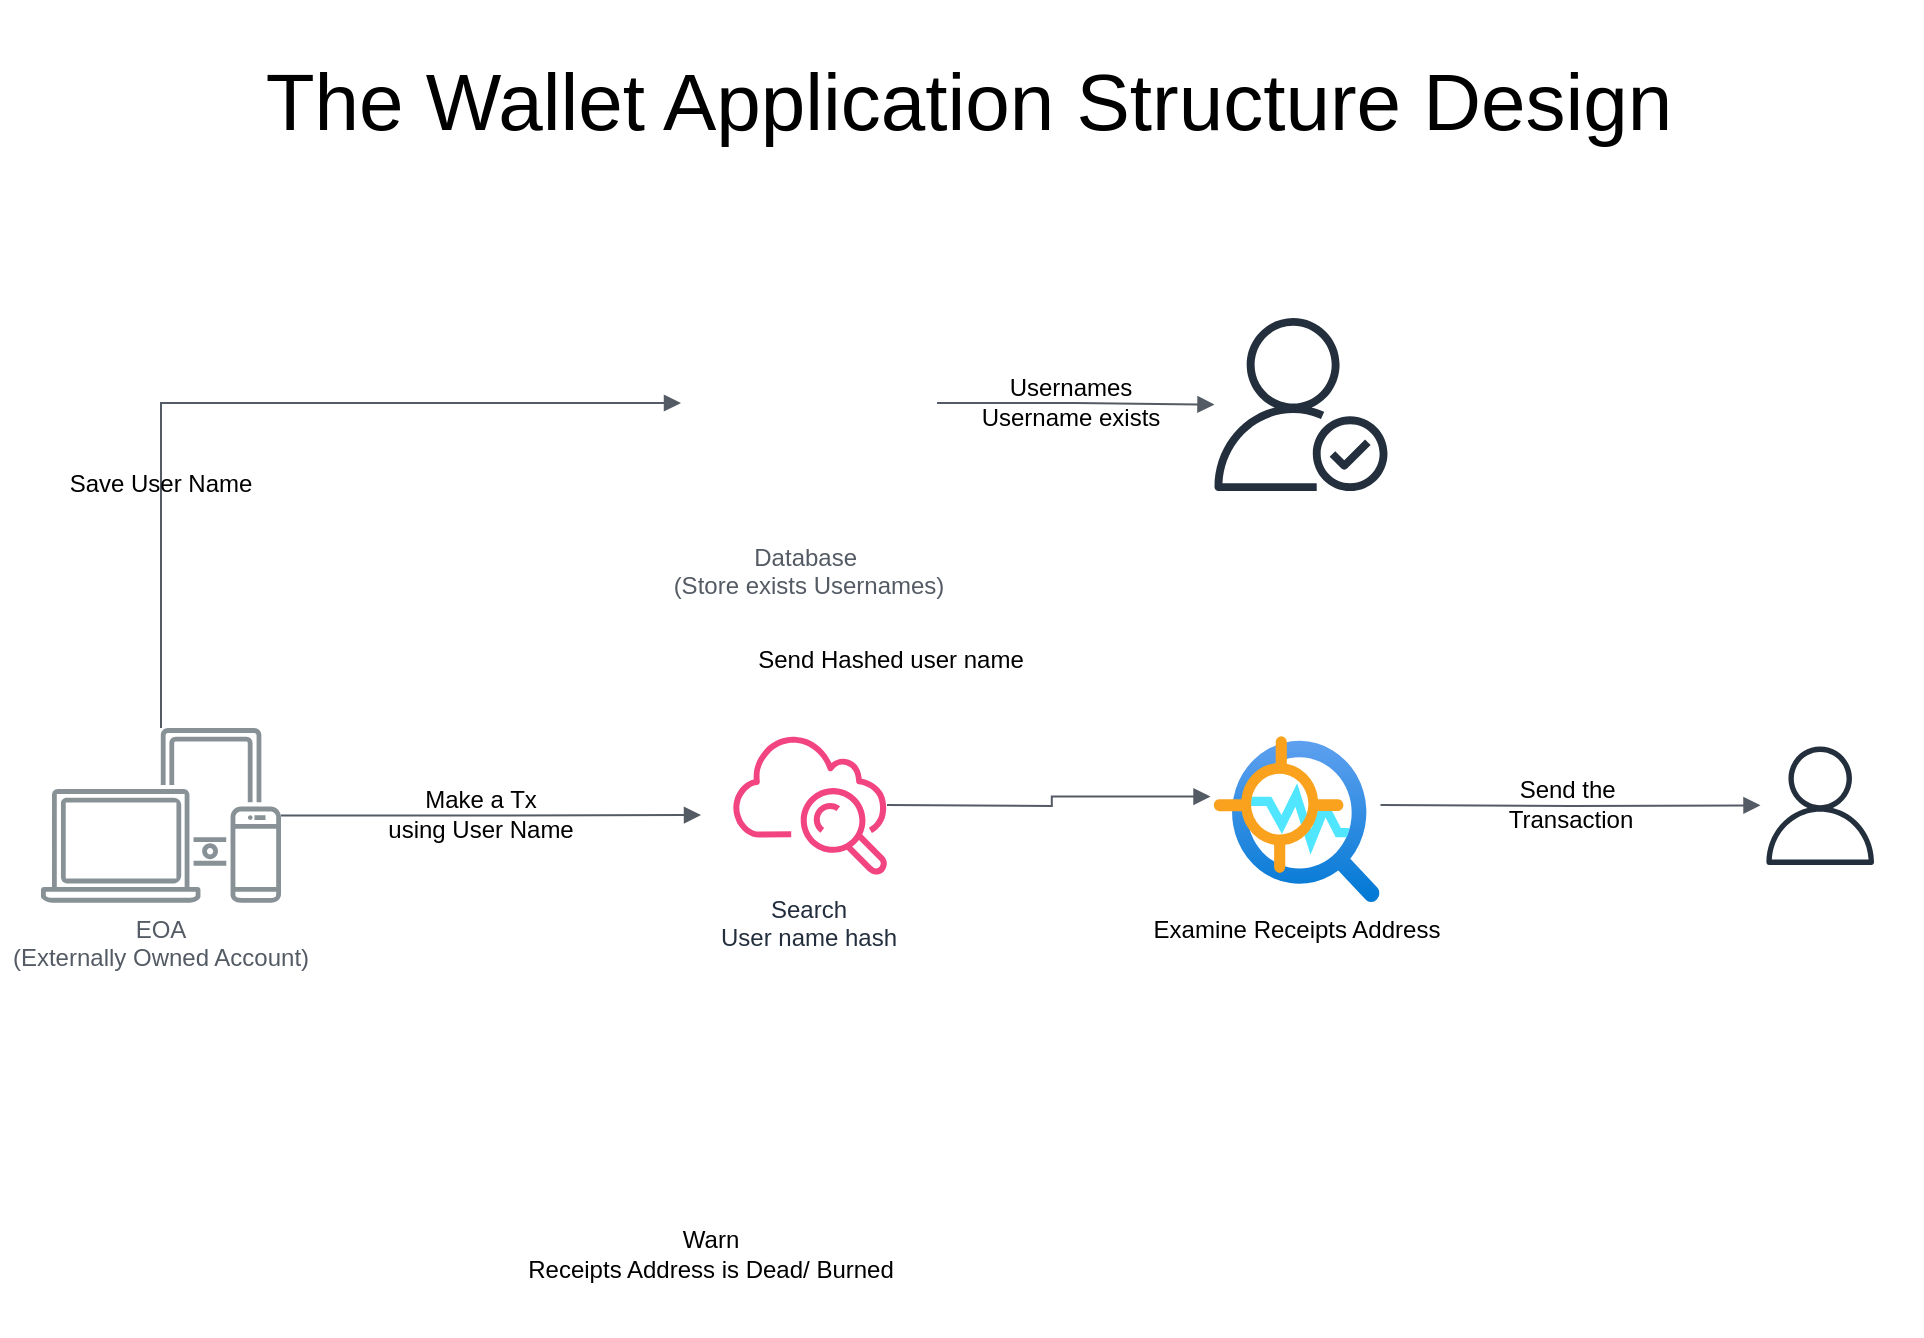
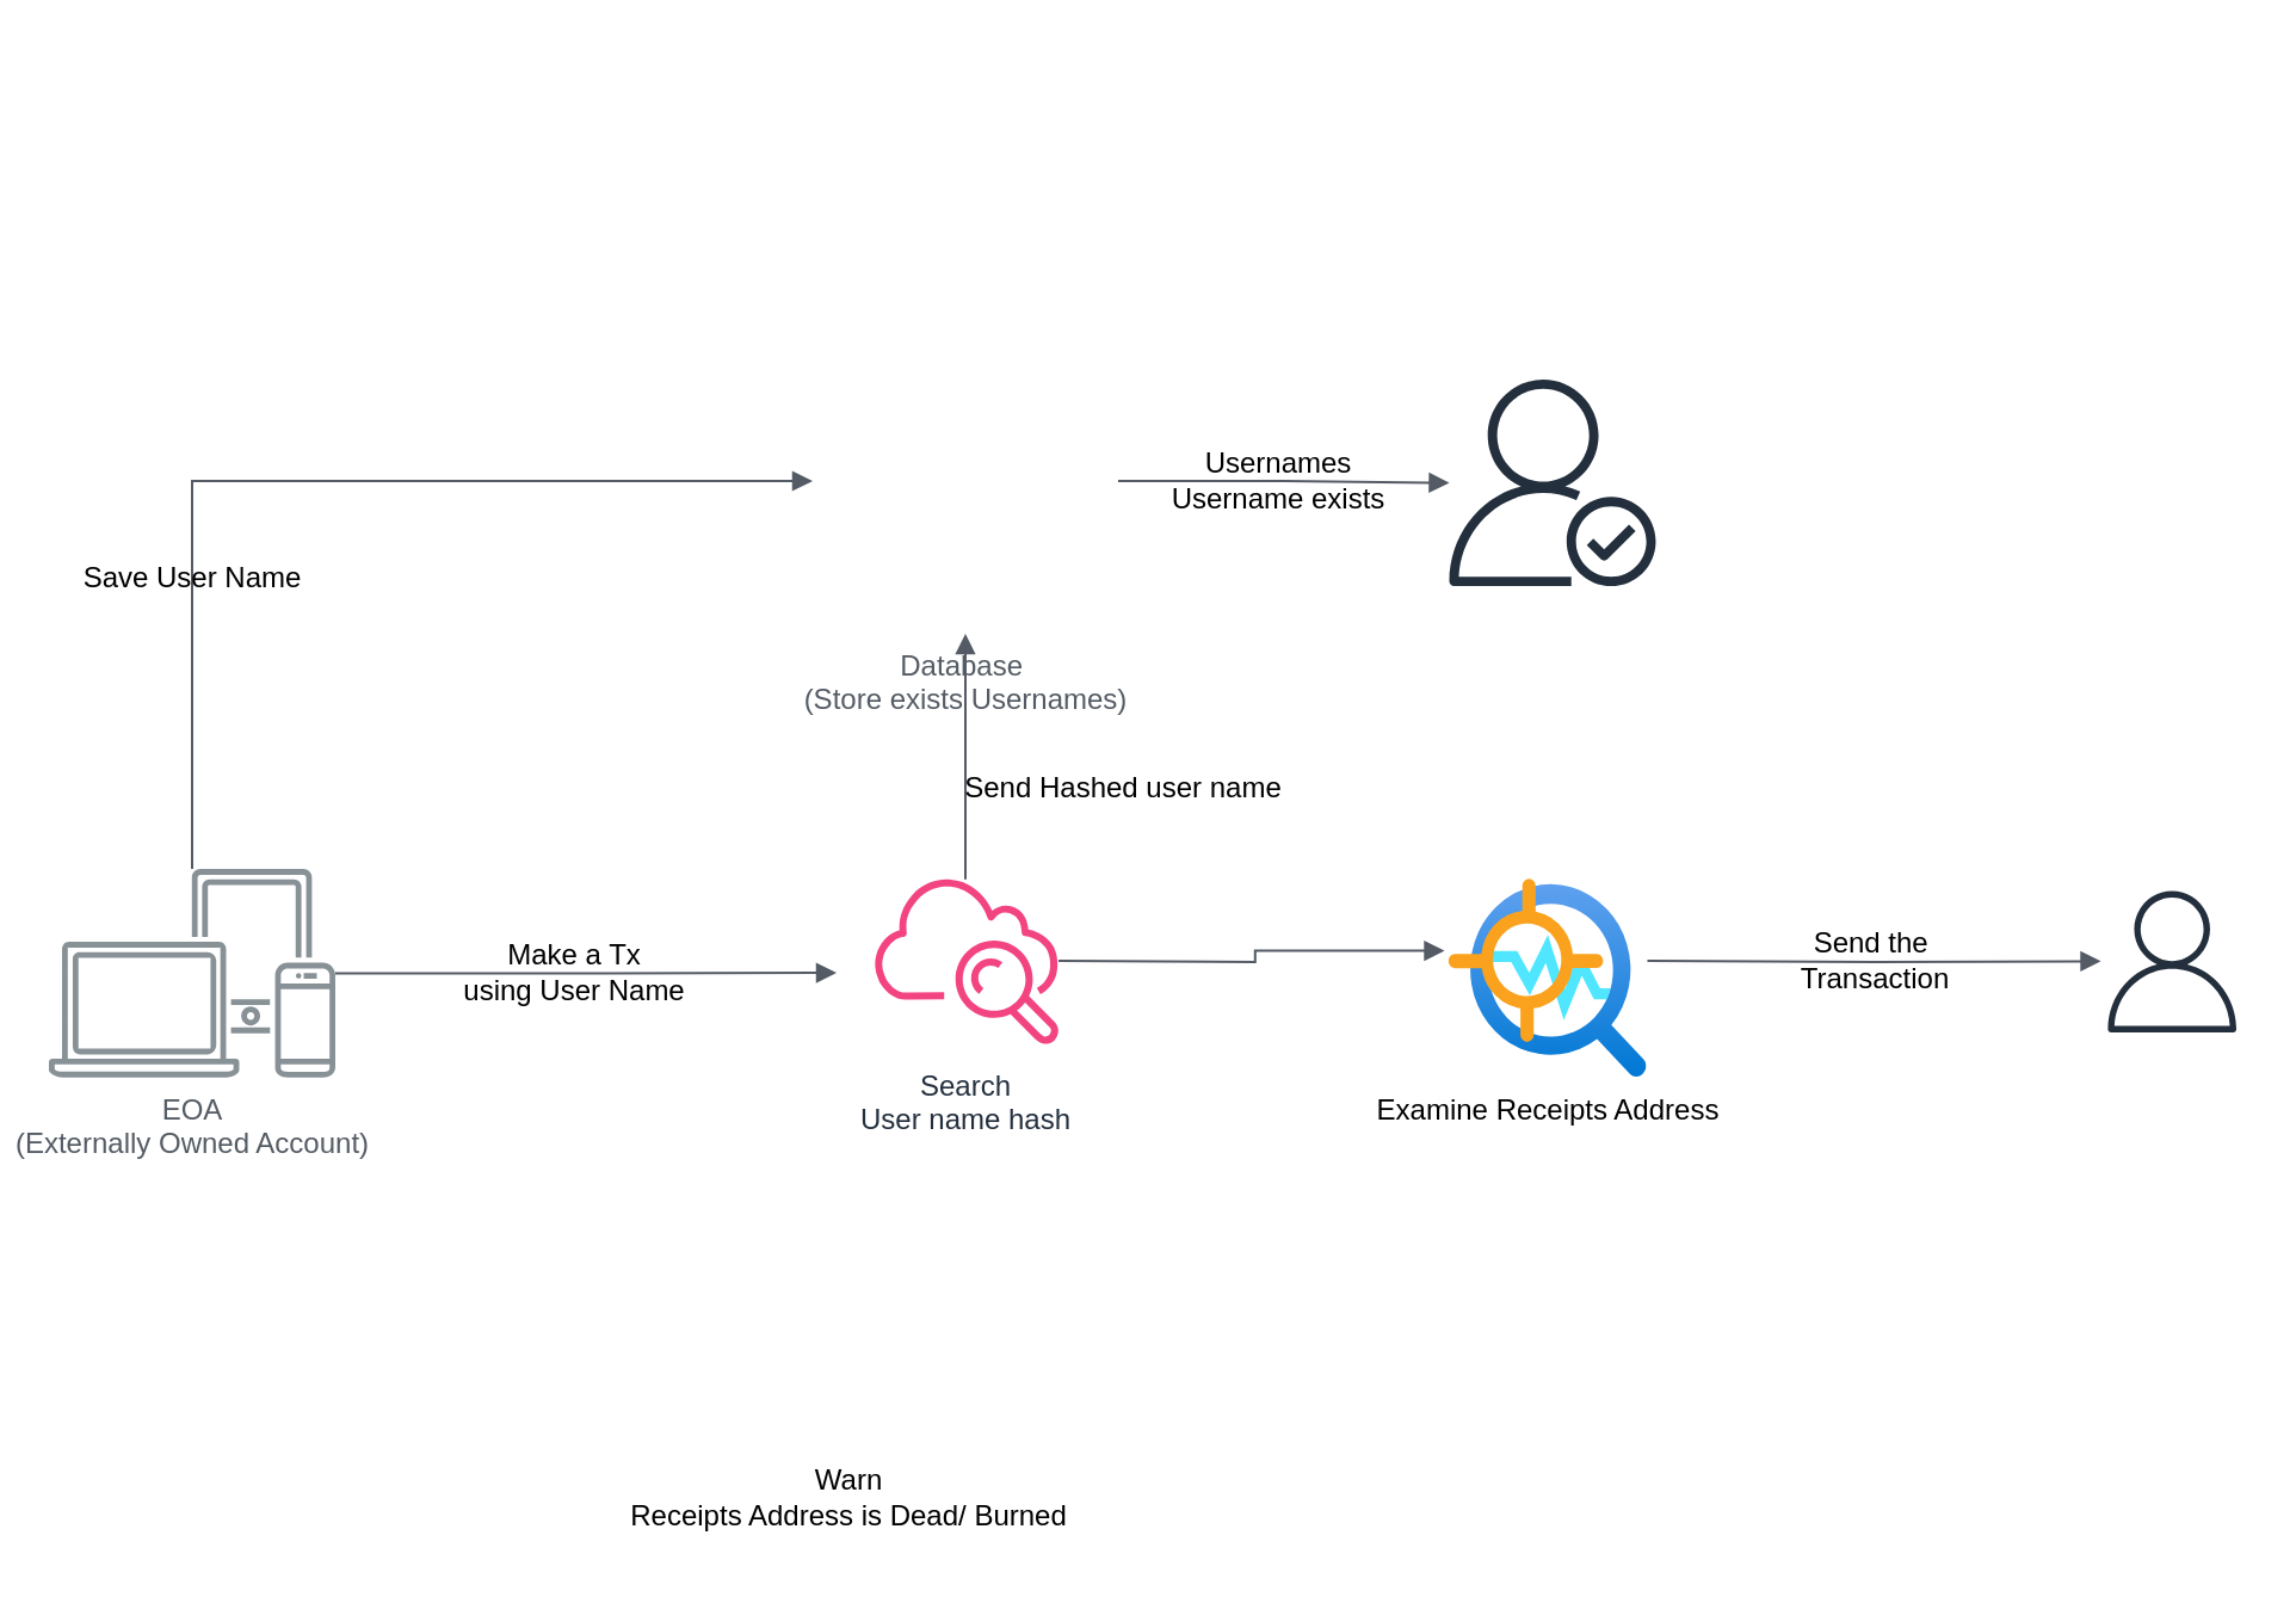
  <mxCell id="0" />
  <mxCell id="1" parent="0" />
  <mxCell id="2" value="Search&lt;br&gt;User name hash" style="outlineConnect=0;fontColor=#232F3E;gradientColor=none;gradientDirection=north;fillColor=#F34482;strokeColor=none;dashed=0;verticalLabelPosition=bottom;verticalAlign=top;align=center;html=1;fontSize=12;fontStyle=0;aspect=fixed;shape=mxgraph.aws4.cloudwatch;labelBackgroundColor=#ffffff;" parent="1" vertex="1"><mxGeometry x="365" y="363.4" width="78" height="78" as="geometry" /></mxCell>
  <mxCell id="3" value="&lt;font color=&quot;#545b64&quot;&gt;Database&amp;nbsp;&lt;/font&gt;&lt;div&gt;&lt;font color=&quot;#545b64&quot;&gt;(Store exists Usernames)&lt;/font&gt;&lt;/div&gt;" style="shape=image;html=1;verticalAlign=top;verticalLabelPosition=bottom;labelBackgroundColor=#ffffff;imageAspect=0;aspect=fixed;image=https://cdn2.iconfinder.com/data/icons/whcompare-isometric-web-hosting-servers/50/database-128.png" vertex="1" parent="1"><mxGeometry x="340" y="137" width="128" height="128" as="geometry" /></mxCell>
  <mxCell id="4" value="Examine Receipts Address" style="image;aspect=fixed;html=1;points=[];align=center;fontSize=12;image=img/lib/azure2/ai_machine_learning/Anomaly_Detector.svg;" vertex="1" parent="1"><mxGeometry x="606.75" y="368" width="83" height="83" as="geometry" /></mxCell>
  <mxCell id="5" value="&lt;span style=&quot;background-color: rgb(255, 255, 255);&quot;&gt;EOA&lt;br&gt;(Externally Owned Account)&lt;/span&gt;" style="sketch=0;outlineConnect=0;gradientColor=none;fontColor=#545B64;strokeColor=none;fillColor=#879196;dashed=0;verticalLabelPosition=bottom;verticalAlign=top;align=center;html=1;fontSize=12;fontStyle=0;aspect=fixed;shape=mxgraph.aws4.illustration_devices;pointerEvents=1" vertex="1" parent="1"><mxGeometry x="20" y="363.4" width="120" height="87.6" as="geometry" /></mxCell>
  <mxCell id="6" value="" style="sketch=0;outlineConnect=0;fontColor=#232F3E;gradientColor=none;fillColor=#232F3D;strokeColor=none;dashed=0;verticalLabelPosition=bottom;verticalAlign=top;align=center;html=1;fontSize=12;fontStyle=0;aspect=fixed;pointerEvents=1;shape=mxgraph.aws4.authenticated_user;" vertex="1" parent="1"><mxGeometry x="606.75" y="158.5" width="86.5" height="86.5" as="geometry" /></mxCell>
  <mxCell id="7" value="" style="edgeStyle=orthogonalEdgeStyle;html=1;endArrow=none;elbow=vertical;startArrow=block;startFill=1;strokeColor=#545B64;rounded=0;exitX=0;exitY=0.5;exitDx=0;exitDy=0;" edge="1" parent="1" source="3" target="5"><mxGeometry width="100" relative="1" as="geometry"><mxPoint x="230" y="447" as="sourcePoint" /><mxPoint x="330" y="447" as="targetPoint" /></mxGeometry></mxCell>
  <mxCell id="8" value="Save User Name" style="text;html=1;align=center;verticalAlign=middle;resizable=0;points=[];autosize=1;strokeColor=none;fillColor=none;" vertex="1" parent="1"><mxGeometry x="25" y="227" width="110" height="30" as="geometry" /></mxCell>
  <mxCell id="9" value="" style="edgeStyle=orthogonalEdgeStyle;html=1;endArrow=block;elbow=vertical;startArrow=none;endFill=1;strokeColor=#545B64;rounded=0;" edge="1" parent="1" source="5"><mxGeometry width="100" relative="1" as="geometry"><mxPoint x="230" y="447" as="sourcePoint" /><mxPoint x="350" y="407" as="targetPoint" /></mxGeometry></mxCell>
  <mxCell id="10" value="Make a Tx &lt;br&gt;using User Name" style="text;html=1;align=center;verticalAlign=middle;resizable=0;points=[];autosize=1;strokeColor=none;fillColor=none;" vertex="1" parent="1"><mxGeometry x="180" y="387.2" width="120" height="40" as="geometry" /></mxCell>
  <mxCell id="11" value="" style="edgeStyle=orthogonalEdgeStyle;html=1;endArrow=block;elbow=vertical;startArrow=none;endFill=1;strokeColor=#545B64;rounded=0;exitX=1;exitY=0.5;exitDx=0;exitDy=0;" edge="1" parent="1" source="3" target="6"><mxGeometry width="100" relative="1" as="geometry"><mxPoint x="490" y="247" as="sourcePoint" /><mxPoint x="580" y="197" as="targetPoint" /></mxGeometry></mxCell>
  <mxCell id="12" value="Usernames &lt;br&gt;Username exists" style="text;html=1;align=center;verticalAlign=middle;resizable=0;points=[];autosize=1;strokeColor=none;fillColor=none;" vertex="1" parent="1"><mxGeometry x="480" y="181" width="110" height="40" as="geometry" /></mxCell>
- <mxCell id="14" value="Send Hashed user name" style="text;html=1;align=center;verticalAlign=middle;resizable=0;points=[];autosize=1;strokeColor=none;fillColor=none;" vertex="1" parent="1"><mxGeometry x="365" y="315" width="160" height="30" as="geometry" /></mxCell>
+ <mxCell id="13" value="" style="edgeStyle=orthogonalEdgeStyle;html=1;endArrow=none;elbow=vertical;startArrow=block;startFill=1;strokeColor=#545B64;rounded=0;exitX=0.5;exitY=1;exitDx=0;exitDy=0;" edge="1" parent="1" source="3" target="2"><mxGeometry width="100" relative="1" as="geometry"><mxPoint x="230" y="447" as="sourcePoint" /><mxPoint x="400" y="347" as="targetPoint" /></mxGeometry></mxCell>
+ <mxCell id="14" value="Send Hashed user name" style="text;html=1;align=center;verticalAlign=middle;resizable=0;points=[];autosize=1;strokeColor=none;fillColor=none;" vertex="1" parent="1"><mxGeometry x="390" y="315" width="160" height="30" as="geometry" /></mxCell>
  <mxCell id="15" value="" style="edgeStyle=orthogonalEdgeStyle;html=1;endArrow=block;elbow=vertical;startArrow=none;endFill=1;strokeColor=#545B64;rounded=0;entryX=-0.024;entryY=0.359;entryDx=0;entryDy=0;entryPerimeter=0;" edge="1" parent="1" target="4"><mxGeometry width="100" relative="1" as="geometry"><mxPoint x="443" y="402" as="sourcePoint" /><mxPoint x="330" y="447" as="targetPoint" /></mxGeometry></mxCell>
  <mxCell id="16" value="Warn&lt;br&gt;Receipts Address is Dead/ Burned" style="text;html=1;align=center;verticalAlign=middle;resizable=0;points=[];autosize=1;strokeColor=none;fillColor=none;" vertex="1" parent="1"><mxGeometry x="250" y="607" width="210" height="40" as="geometry" /></mxCell>
  <mxCell id="17" value="" style="sketch=0;outlineConnect=0;fontColor=#232F3E;gradientColor=none;fillColor=#232F3D;strokeColor=none;dashed=0;verticalLabelPosition=bottom;verticalAlign=top;align=center;html=1;fontSize=12;fontStyle=0;aspect=fixed;pointerEvents=1;shape=mxgraph.aws4.user;" vertex="1" parent="1"><mxGeometry x="880" y="372.8" width="59.2" height="59.2" as="geometry" /></mxCell>
  <mxCell id="18" value="" style="shape=image;html=1;verticalAlign=top;verticalLabelPosition=bottom;labelBackgroundColor=#ffffff;imageAspect=0;aspect=fixed;image=https://cdn0.iconfinder.com/data/icons/heroicons-ui/24/icon-currency-dollar-128.png" vertex="1" parent="1"><mxGeometry x="860" y="357.5" width="38" height="38" as="geometry" /></mxCell>
  <mxCell id="19" value="" style="edgeStyle=orthogonalEdgeStyle;html=1;endArrow=block;elbow=vertical;startArrow=none;endFill=1;strokeColor=#545B64;rounded=0;" edge="1" parent="1"><mxGeometry width="100" relative="1" as="geometry"><mxPoint x="689.75" y="402.04" as="sourcePoint" /><mxPoint x="879.75" y="402.19" as="targetPoint" /></mxGeometry></mxCell>
  <mxCell id="20" value="Send the&amp;nbsp;&lt;div&gt;Transaction&lt;/div&gt;" style="text;html=1;align=center;verticalAlign=middle;resizable=0;points=[];autosize=1;strokeColor=none;fillColor=none;" vertex="1" parent="1"><mxGeometry x="740" y="382.4" width="90" height="40" as="geometry" /></mxCell>
- <mxCell id="21" value="&lt;font style=&quot;font-size: 40px;&quot;&gt;The Wallet Application Structure Design&lt;/font&gt;" style="text;html=1;align=center;verticalAlign=middle;resizable=0;points=[];autosize=1;strokeColor=none;fillColor=none;" vertex="1" parent="1"><mxGeometry x="119" y="20" width="730" height="60" as="geometry" /></mxCell>
